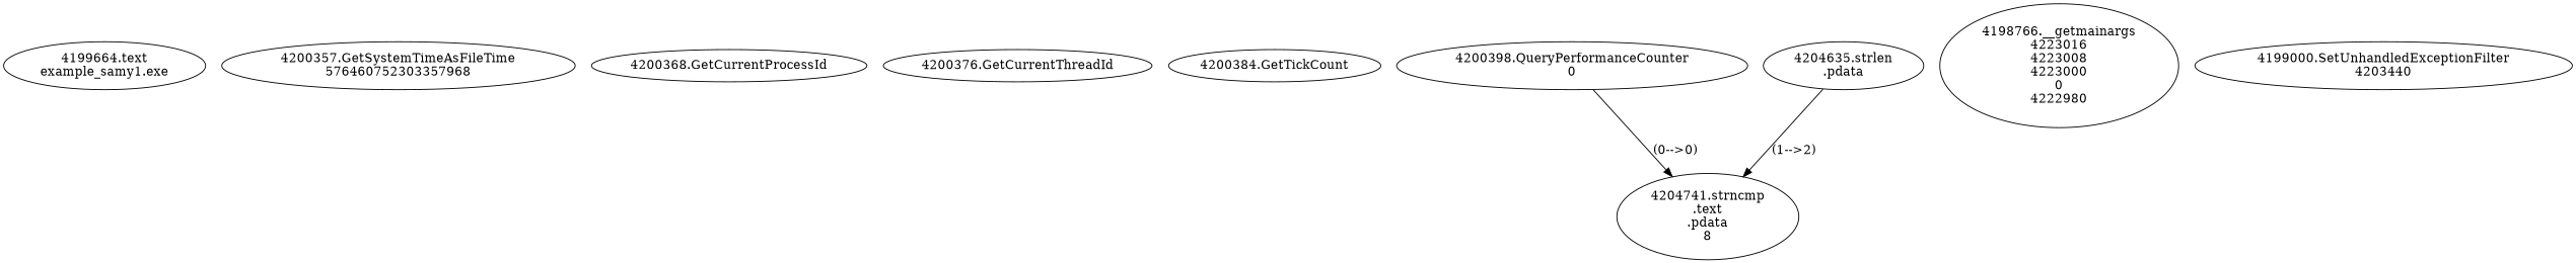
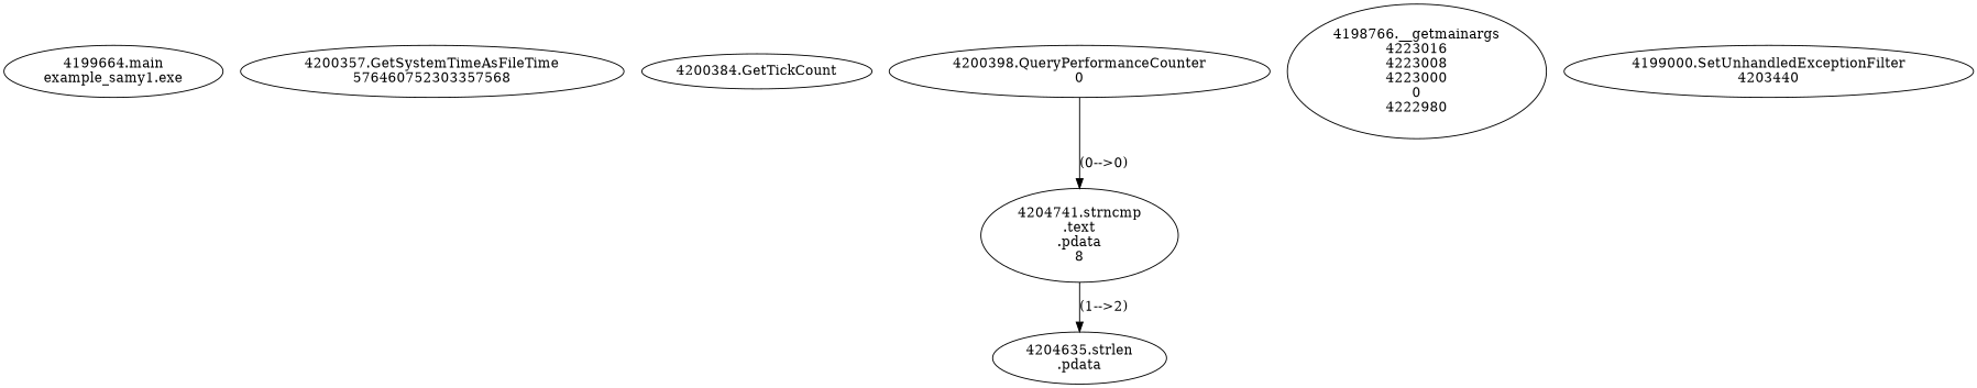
  digraph {
-   n1 [label="4199664.text\nexample_samy1.exe"]
-   n2 [label="4200357.GetSystemTimeAsFileTime\n576460752303357968"]
-   n3 [label="4200368.GetCurrentProcessId\n"]
-   n4 [label="4200376.GetCurrentThreadId\n"]
+   n1 [label="4199664.main\nexample_samy1.exe"]
+   n2 [label="4200357.GetSystemTimeAsFileTime\n576460752303357568"]
    n5 [label="4200384.GetTickCount\n"]
    n6 [label="4200398.QueryPerformanceCounter\n0"]
    n7 [label="4204741.strncmp\n.text\n.pdata\n8"]
    n8 [label="4198766.__getmainargs\n4223016\n4223008\n4223000\n0\n4222980"]
    n9 [label="4199000.SetUnhandledExceptionFilter\n4203440"]
    n10 [label="4204635.strlen\n.pdata"]
    n6 -> n7 [label="(0-->0)"]
-   n10 -> n7 [label="(1-->2)"]
+   n7 -> n10 [label="(1-->2)"]
  }
